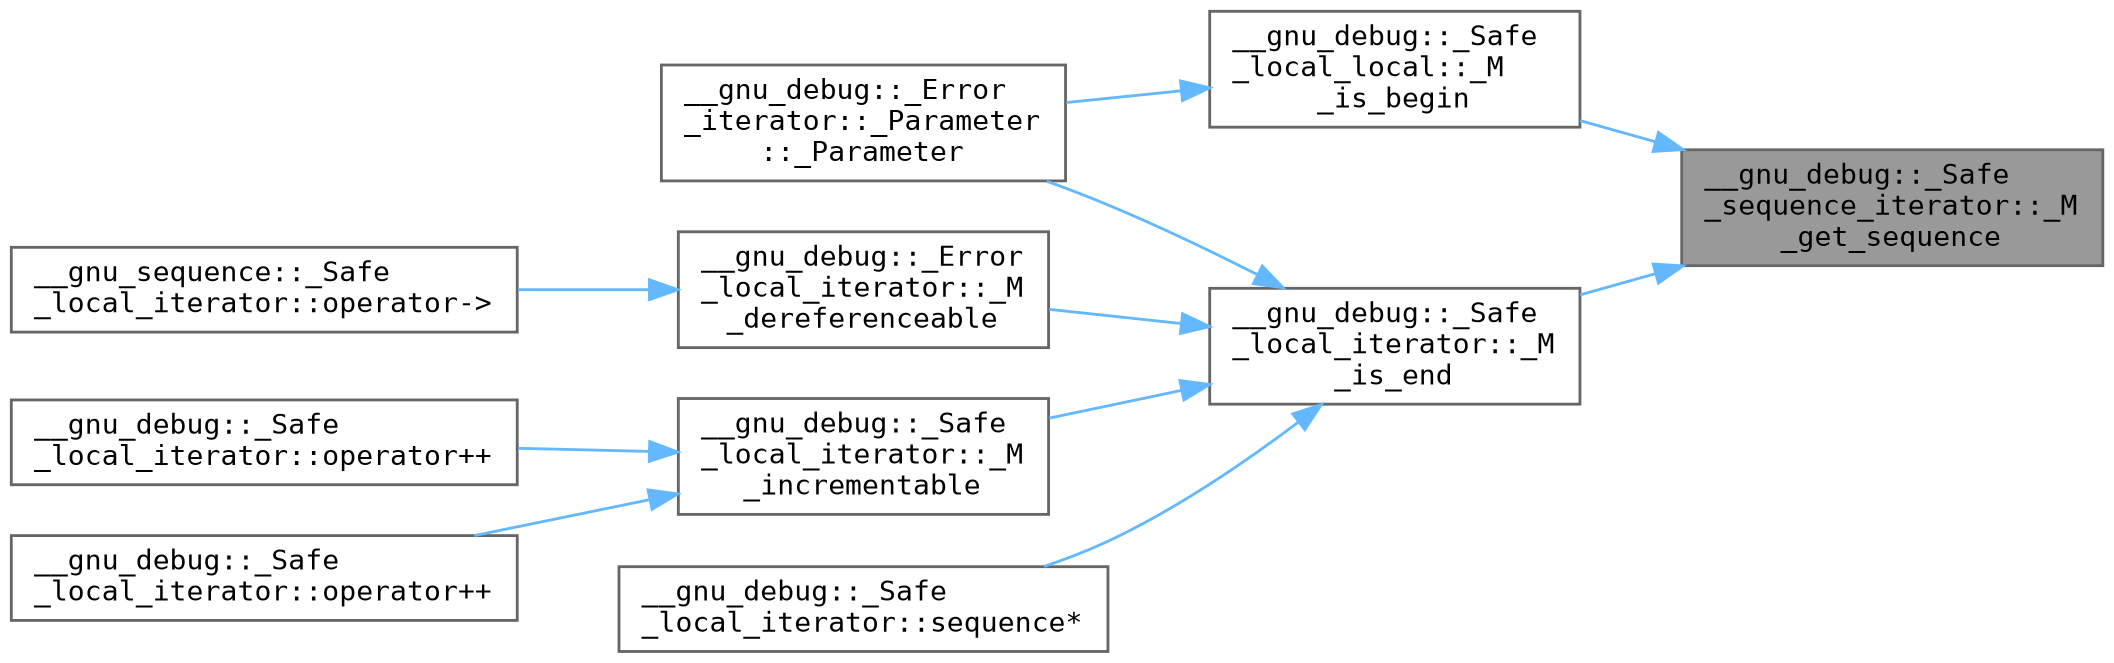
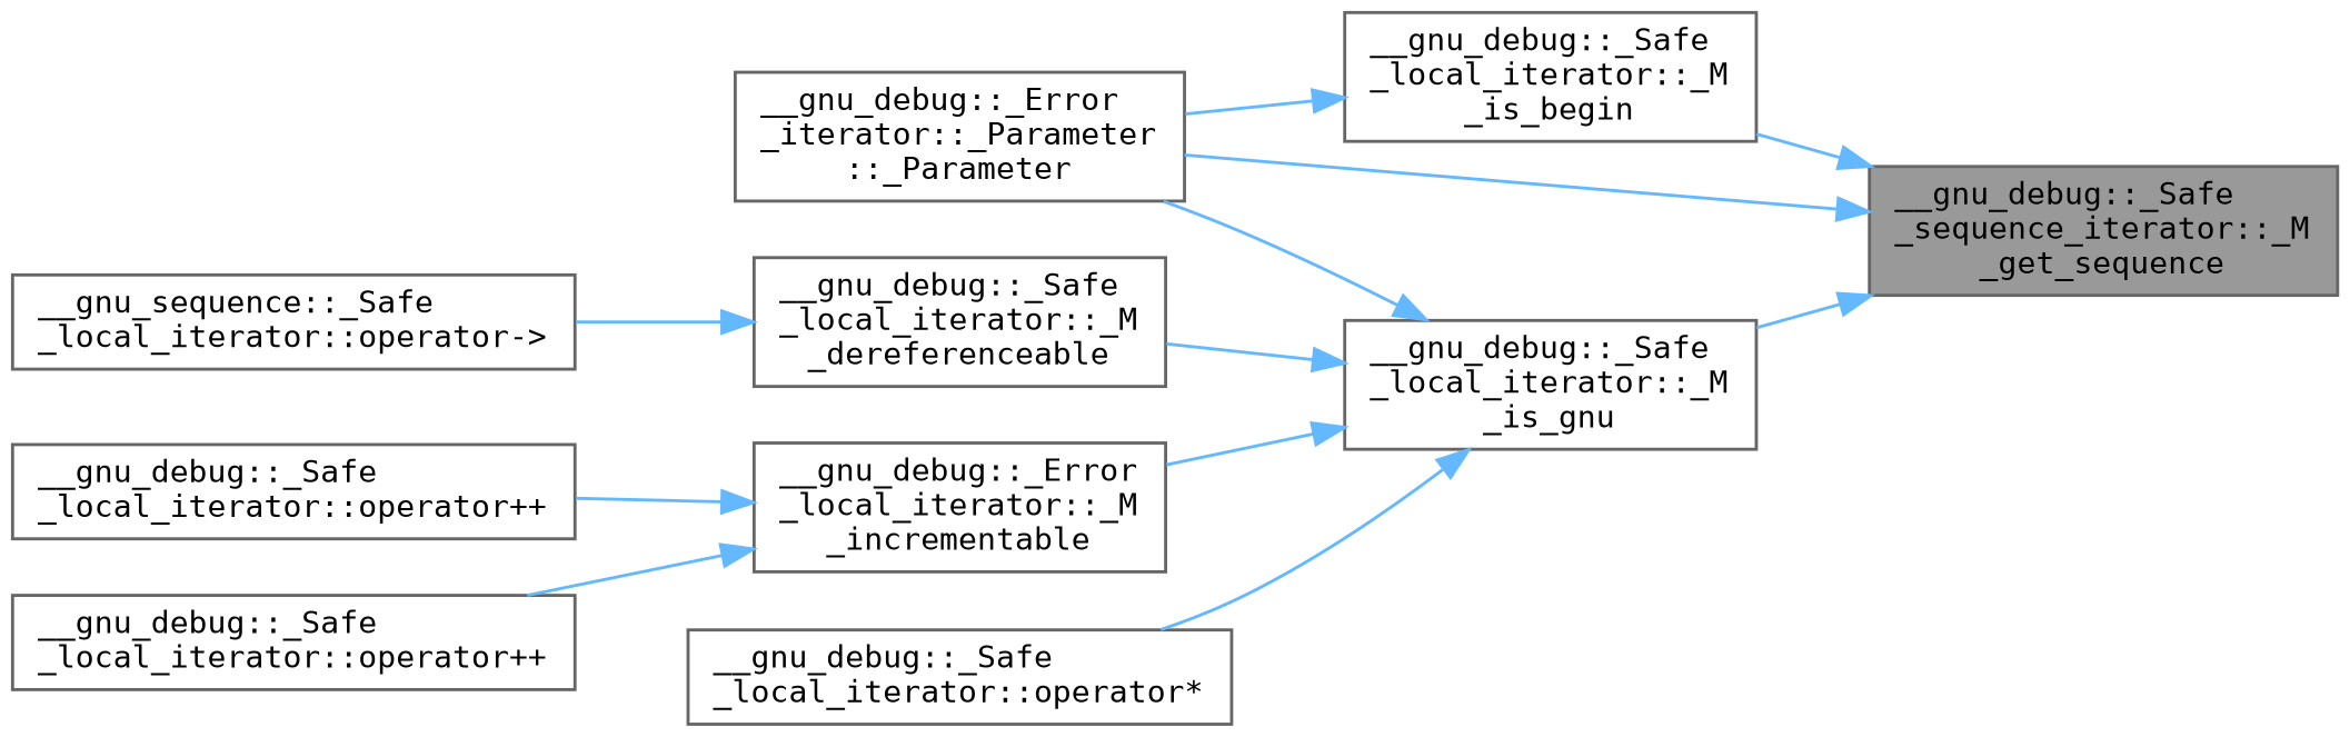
  digraph {
    fontname="DejaVu Sans Mono"
    rankdir=RL
    node [color=grey40 fillcolor=white fontname="DejaVu Sans Mono" fontsize=10 shape=box style=filled]
    edge [color=steelblue1 dir=back fontname="DejaVu Sans Mono" fontsize=10 labelfontname=Helvetica labelfontsize=10 style=solid]
    n1 [color=gray40 fillcolor=grey60 fontcolor=black height=0.2 label="__gnu_debug::_Safe\l_sequence_iterator::_M\l_get_sequence" width=0.4]
-   n2 [height=0.2 label="__gnu_debug::_Safe\l_local_local::_M\l_is_begin" width=0.4]
+   n2 [height=0.2 label="__gnu_debug::_Safe\l_local_iterator::_M\l_is_begin" width=0.4]
    n3 [height=0.2 label="__gnu_debug::_Error\l_iterator::_Parameter\l::_Parameter" width=0.4]
-   n4 [height=0.2 label="__gnu_debug::_Safe\l_local_iterator::_M\l_is_end" width=0.4]
-   n5 [height=0.2 label="__gnu_debug::_Error\l_local_iterator::_M\l_dereferenceable" width=0.4]
-   n6 [height=0.2 label="__gnu_debug::_Safe\l_local_iterator::_M\l_incrementable" width=0.4]
-   n7 [height=0.2 label="__gnu_debug::_Safe\l_local_iterator::sequence*" width=0.4]
+   n4 [height=0.2 label="__gnu_debug::_Safe\l_local_iterator::_M\l_is_gnu" width=0.4]
+   n5 [height=0.2 label="__gnu_debug::_Safe\l_local_iterator::_M\l_dereferenceable" width=0.4]
+   n6 [height=0.2 label="__gnu_debug::_Error\l_local_iterator::_M\l_incrementable" width=0.4]
+   n7 [height=0.2 label="__gnu_debug::_Safe\l_local_iterator::operator*" width=0.4]
    n8 [height=0.2 label="__gnu_sequence::_Safe\l_local_iterator::operator-\>" width=0.4]
    n9 [height=0.2 label="__gnu_debug::_Safe\l_local_iterator::operator++" width=0.4]
    n10 [height=0.2 label="__gnu_debug::_Safe\l_local_iterator::operator++" width=0.4]
    n1 -> n2
+   n1 -> n3
    n1 -> n4
    n2 -> n3
    n4 -> n3
    n4 -> n5
    n4 -> n6
    n4 -> n7
    n5 -> n8
    n6 -> n9
    n6 -> n10
  }
